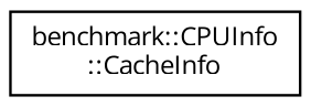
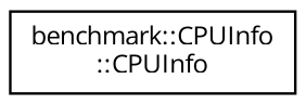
  digraph {
    rankdir=LR
    fontname="Open Sans"
-   n1 [color=black fillcolor=white fontname="Open Sans" fontsize=10 height=0.2 label="benchmark::CPUInfo\l::CacheInfo" shape=record style=filled width=0.4]
+   n1 [color=black fillcolor=white fontname="Open Sans" fontsize=10 height=0.2 label="benchmark::CPUInfo\l::CPUInfo" shape=record style=filled width=0.4]
  }
